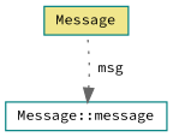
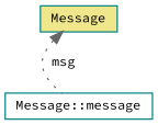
  digraph {
    fontname="Source Code Pro"
    node [color=teal fontname="Source Code Pro" fontsize=10 shape=record style=filled]
    n1 [fillcolor=khaki fontcolor=black height=0.2 label=Message width=0.4]
    n2 [fillcolor=white height=0.2 label="Message::message" width=0.4]
-   n2 -> n1 [color=gray40 dir=back fontname="Source Code Pro" fontsize=10 label=" msg" labelfontname=Helvetica labelfontsize=10 style=dotted]
+   n1 -> n2 [color=gray40 dir=back fontname="Source Code Pro" fontsize=10 label=" msg" labelfontname=Helvetica labelfontsize=10 style=dotted]
  }
